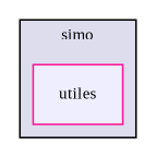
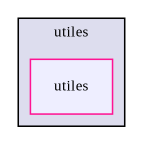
  digraph {
    compound=true
    rankdir=LR
    fontname="Liberation Serif"
    n1 [fillcolor="#eeeeff" fontname="Liberation Serif" fontsize=10 label=utiles pencolor=black shape=box style=filled color=deeppink]
    subgraph cluster_1 {
      bgcolor="#ddddee"
      fontsize=10
-     label=simo
+     label=utiles
      pencolor=black
      n1
    }
  }
